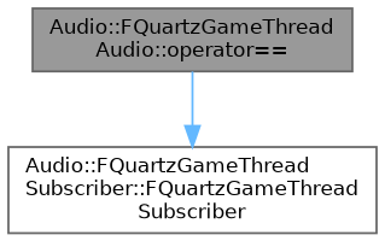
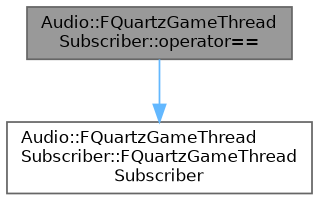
  digraph {
    rankdir=TB
    node [fontname=Helvetica fontsize=10 shape=box style=filled]
-   n1 [color=gray40 fillcolor=grey60 fontcolor=black height=0.2 label="Audio::FQuartzGameThread\lAudio::operator==" width=0.4]
+   n1 [color=gray40 fillcolor=grey60 fontcolor=black height=0.2 label="Audio::FQuartzGameThread\lSubscriber::operator==" width=0.4]
    n2 [color=grey40 fillcolor=white height=0.2 label="Audio::FQuartzGameThread\lSubscriber::FQuartzGameThread\lSubscriber" width=0.4]
    n1 -> n2 [color=steelblue1 fontname=Helvetica fontsize=10 labelfontname=Helvetica labelfontsize=10 style=solid]
  }
